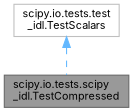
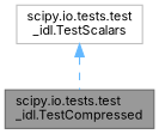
  digraph {
    fontname=Inter
    node [fontname=Inter fontsize=10 shape=box style=filled]
-   n1 [color=gray40 fillcolor=grey60 fontcolor=black height=0.2 label="scipy.io.tests.scipy\l_idl.TestCompressed" width=0.4]
+   n1 [color=gray40 fillcolor=grey60 fontcolor=black height=0.2 label="scipy.io.tests.test\l_idl.TestCompressed" width=0.4]
    n2 [color=grey75 fillcolor=white height=0.2 label="scipy.io.tests.test\l_idl.TestScalars" width=0.4]
    n2 -> n1 [color=steelblue1 dir=back fontname=Inter fontsize=10 labelfontname=Helvetica labelfontsize=10 style=dashed]
  }
